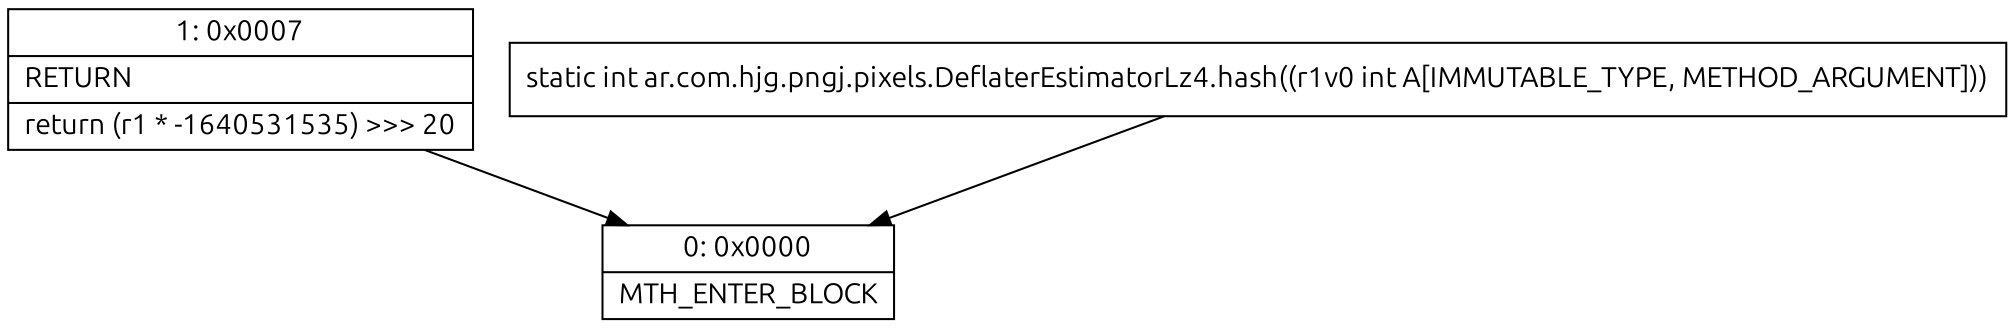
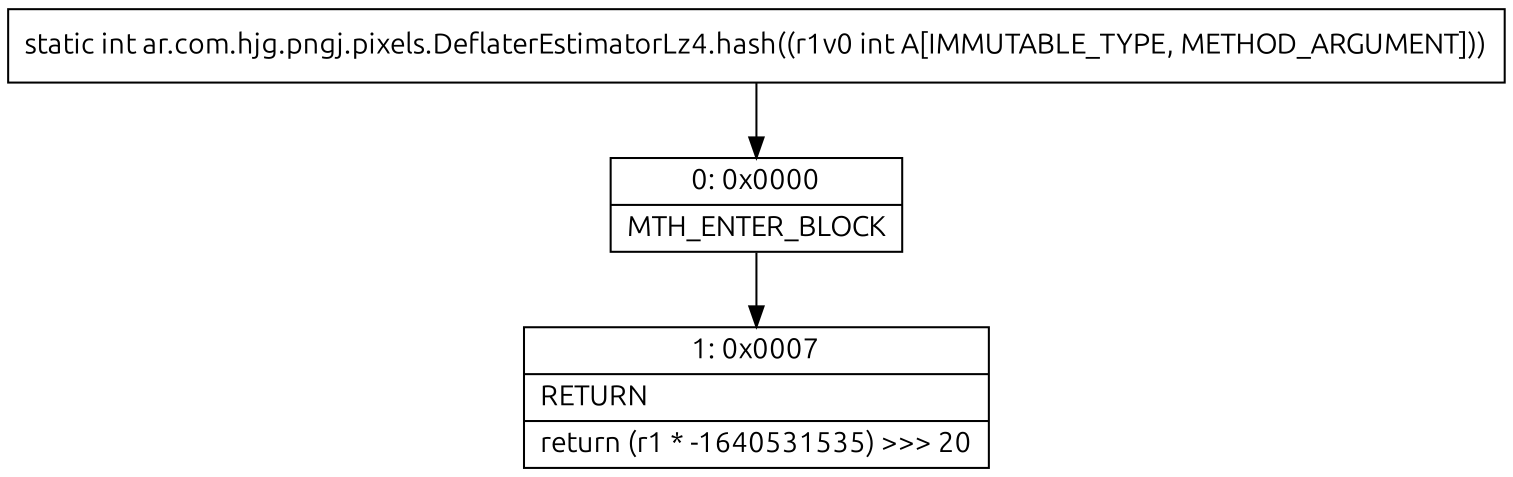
  digraph {
    fontname=Ubuntu
    node [shape=record fontname=Ubuntu]
    edge [fontname=Ubuntu]
    n1 [label="{0\:\ 0x0000|MTH_ENTER_BLOCK\l}"]
    n2 [label="{1\:\ 0x0007|RETURN\l|return (r1 * \-1640531535) \>\>\> 20\l}"]
    n3 [label="{static int ar.com.hjg.pngj.pixels.DeflaterEstimatorLz4.hash((r1v0 int A[IMMUTABLE_TYPE, METHOD_ARGUMENT])) }"]
-   n2 -> n1
+   n1 -> n2
    n3 -> n1
  }
